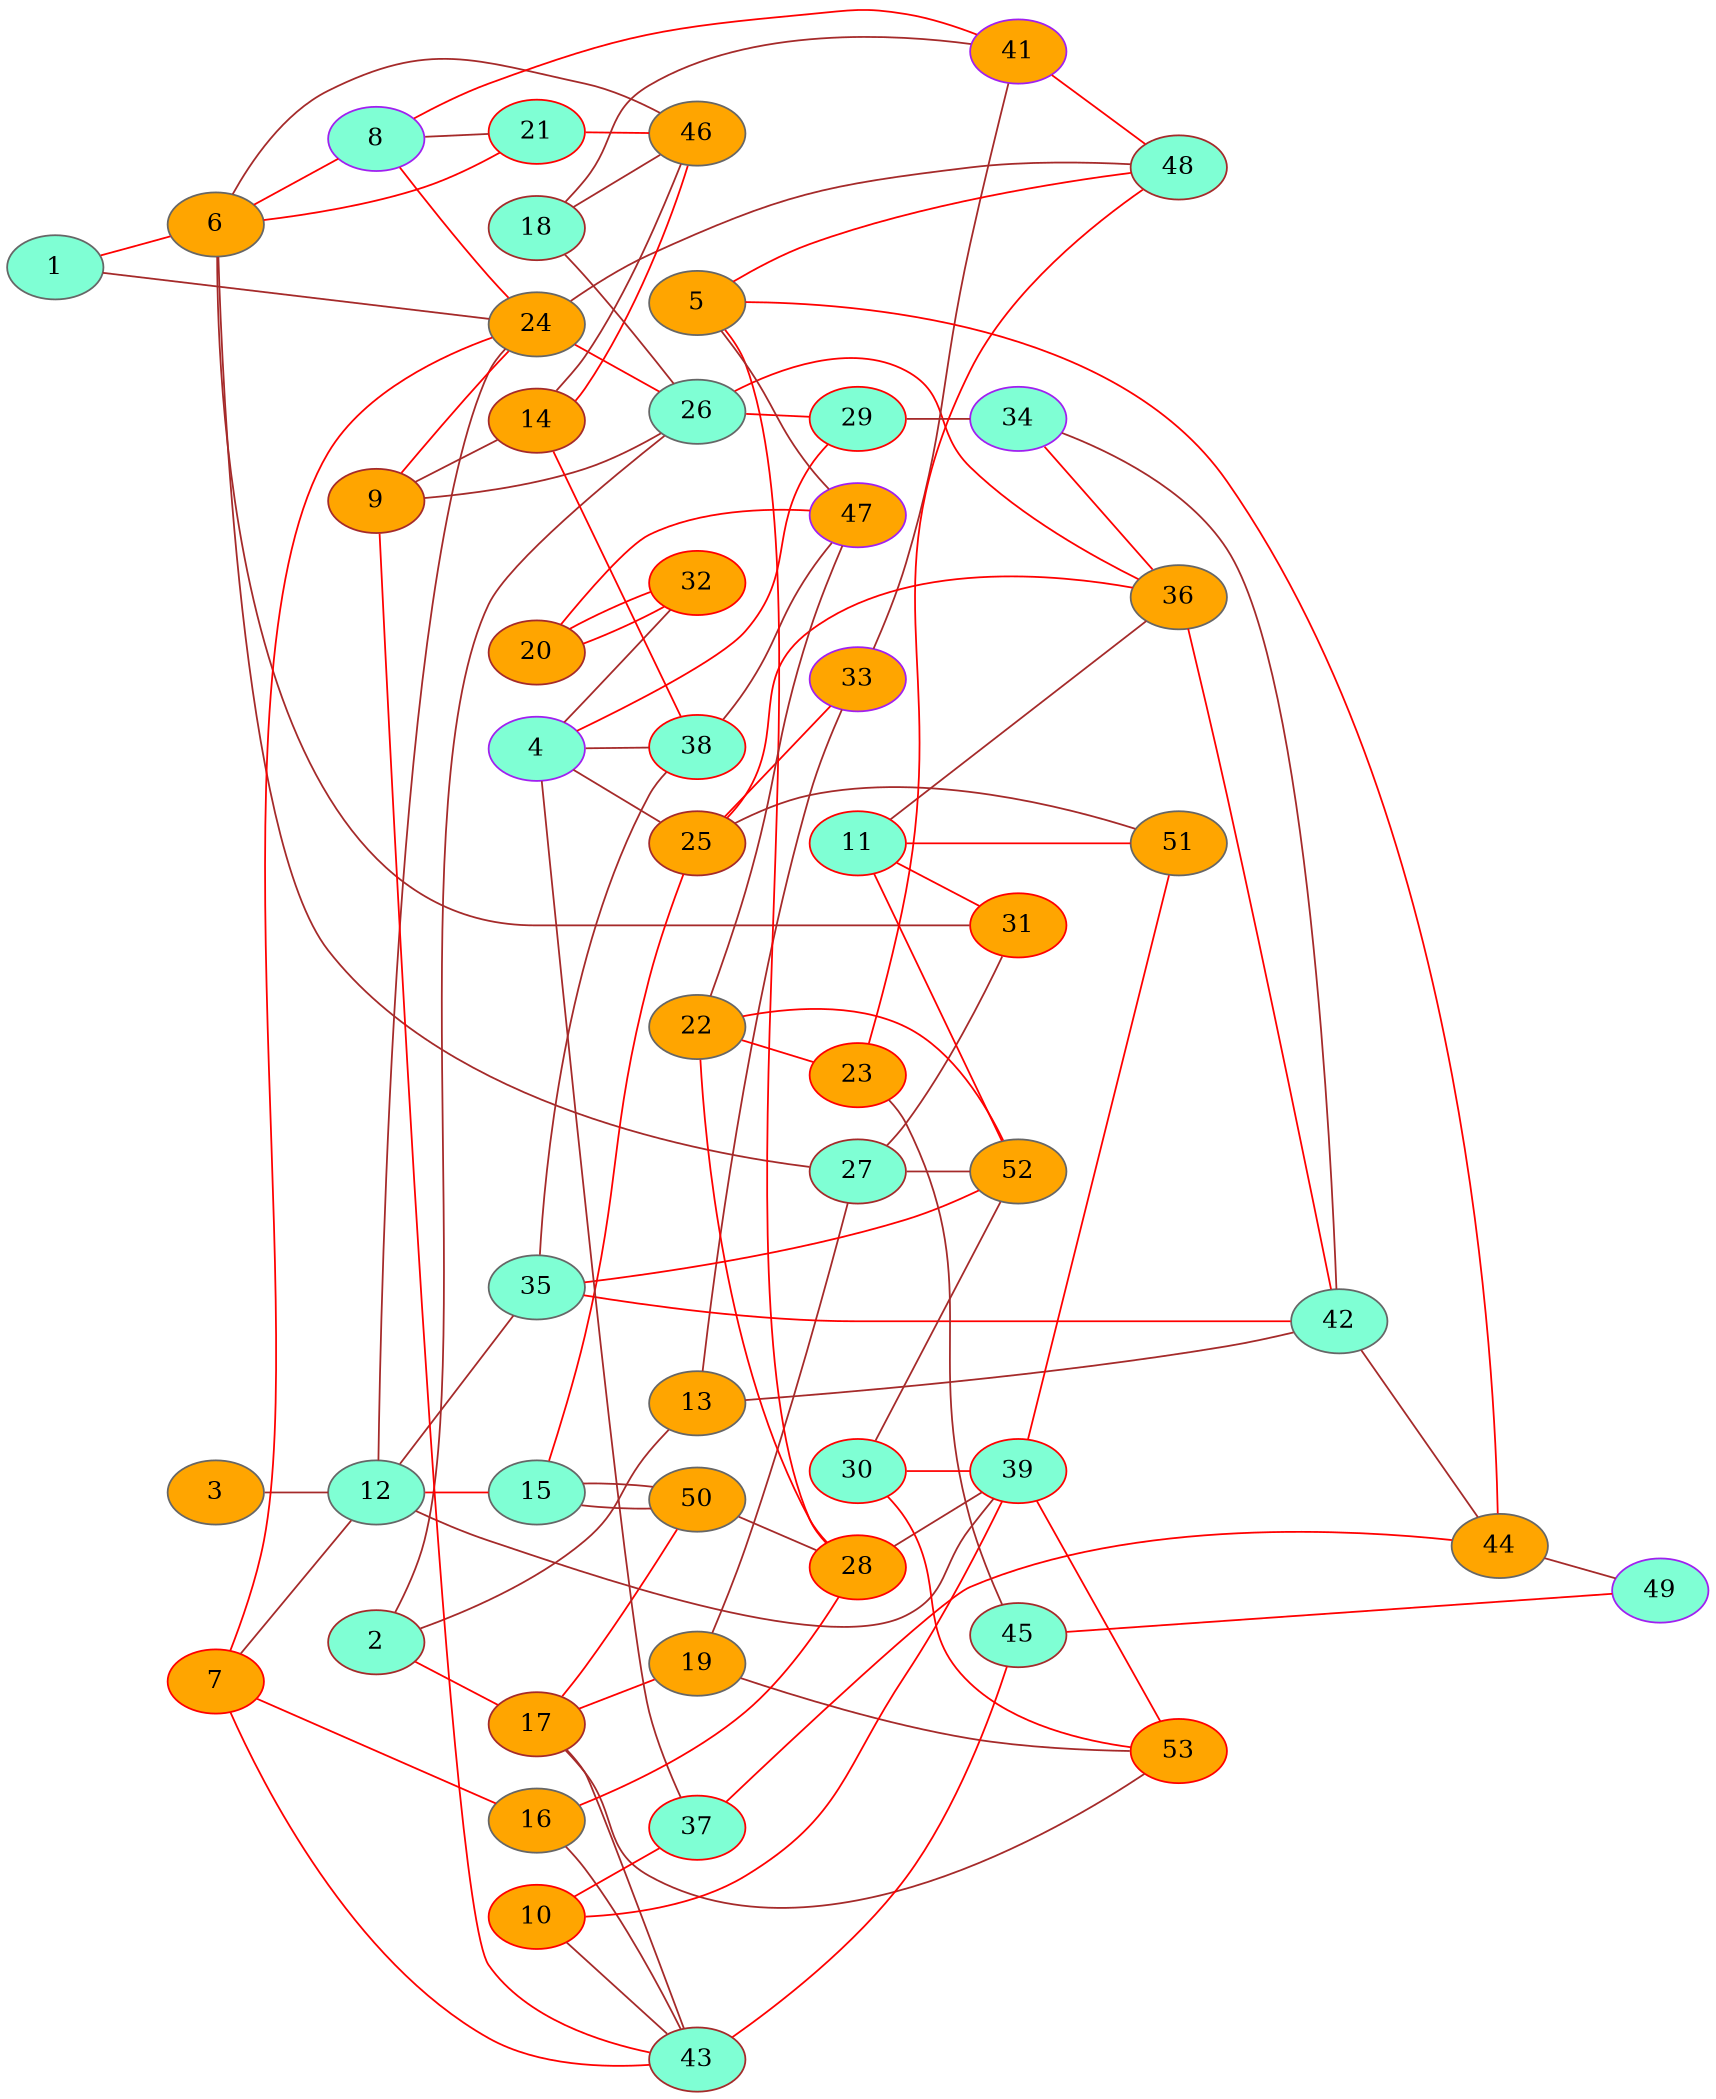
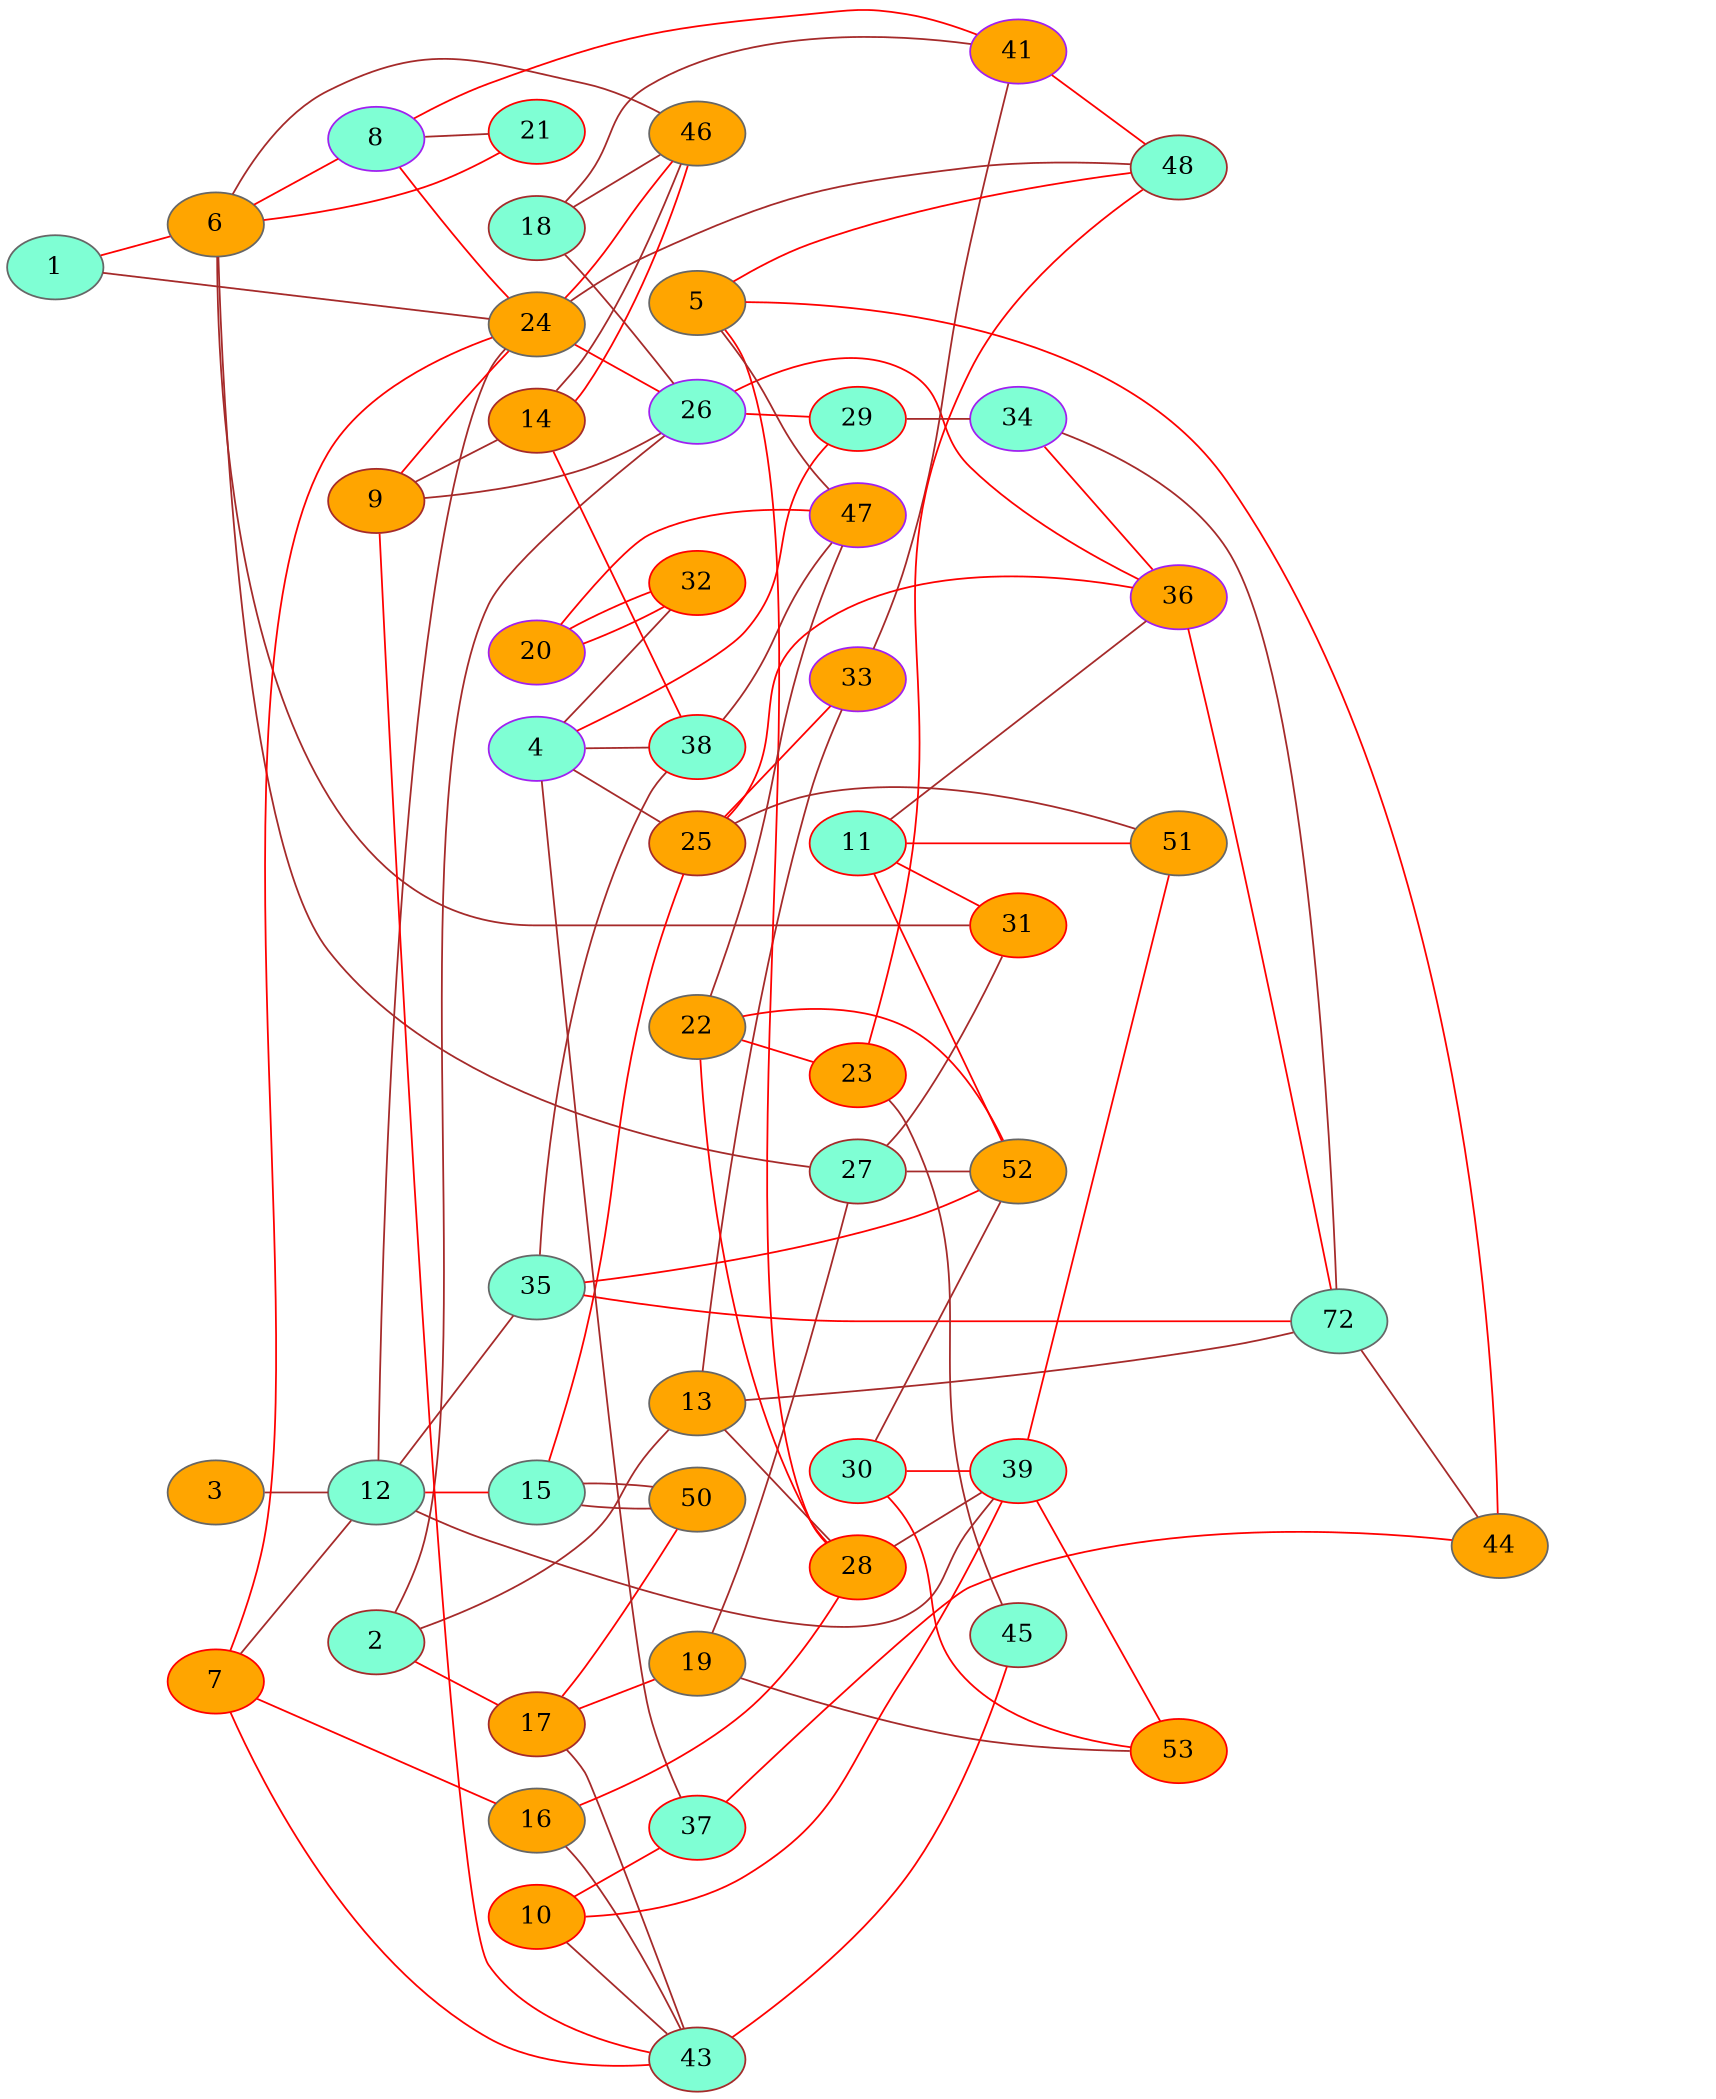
  graph {
    rankdir=LR
    node [color=gray40 fillcolor=orange style=filled]
    edge [color=red]
    1 [fillcolor=aquamarine]
    6
    24
    8 [color=purple fillcolor=aquamarine]
    21 [color=red fillcolor=aquamarine]
    27 [color=brown fillcolor=aquamarine]
    31 [color=red]
    46
-   26 [fillcolor=aquamarine]
+   26 [color=purple fillcolor=aquamarine]
    48 [color=brown fillcolor=aquamarine]
    2 [color=brown fillcolor=aquamarine]
    13
    17 [color=brown]
    28 [color=red]
    33 [color=purple]
-   42 [fillcolor=aquamarine]
+   42 [fillcolor=aquamarine label=72]
    19
    43 [color=brown fillcolor=aquamarine]
    50
    53 [color=red]
    29 [color=red fillcolor=aquamarine]
-   36
+   36 [color=purple]
    12 [fillcolor=aquamarine]
    3
    39 [color=red fillcolor=aquamarine]
    15 [fillcolor=aquamarine]
    35 [fillcolor=aquamarine]
    4 [color=purple fillcolor=aquamarine]
    25 [color=brown]
    32 [color=red]
    37 [color=red fillcolor=aquamarine]
    38 [color=red fillcolor=aquamarine]
    51
    34 [color=purple fillcolor=aquamarine]
    44
    47 [color=purple]
    5
-   49 [color=purple fillcolor=aquamarine]
    41 [color=purple]
    52
    7 [color=red]
    16
    45 [color=brown fillcolor=aquamarine]
    9 [color=brown]
    14 [color=brown]
    10 [color=red]
    11 [color=red fillcolor=aquamarine]
    18 [color=brown fillcolor=aquamarine]
-   20 [color=brown]
+   20 [color=purple]
    22
    23 [color=red]
    30 [color=red fillcolor=aquamarine]
    1 -- 6
    1 -- 24 [color=brown]
    6 -- 8
    6 -- 21
    6 -- 27 [color=brown]
    6 -- 31 [color=brown]
    6 -- 46 [color=brown]
    24 -- 26
    24 -- 48 [color=brown]
    8 -- 24
    8 -- 21 [color=brown]
    8 -- 41
-   21 -- 46
+   24 -- 46
    27 -- 31 [color=brown]
    27 -- 52 [color=brown]
    26 -- 29
    26 -- 36
    2 -- 26 [color=brown]
    2 -- 13 [color=brown]
    2 -- 17
-   50 -- 28 [color=brown]
+   13 -- 28 [color=brown]
    13 -- 33 [color=brown]
    13 -- 42 [color=brown]
    17 -- 19
    17 -- 43 [color=brown]
    17 -- 50
-   17 -- 53 [color=brown]
    28 -- 39 [color=brown]
    33 -- 41 [color=brown]
    42 -- 44 [color=brown]
    19 -- 27 [color=brown]
    19 -- 53 [color=brown]
    43 -- 45
    29 -- 34 [color=brown]
    36 -- 42
    12 -- 24 [color=brown]
    12 -- 39 [color=brown]
    12 -- 15
    12 -- 35 [color=brown]
    3 -- 12 [color=brown]
    39 -- 53
    39 -- 51
    15 -- 50 [color=brown]
    15 -- 50 [color=brown]
    15 -- 25
    35 -- 42
    35 -- 38 [color=brown]
    35 -- 52
    4 -- 29
    4 -- 25 [color=brown]
    4 -- 32 [color=brown]
    4 -- 37 [color=brown]
    4 -- 38 [color=brown]
    25 -- 33
    25 -- 36
    25 -- 51 [color=brown]
    37 -- 44
    38 -- 47 [color=brown]
    34 -- 42 [color=brown]
    34 -- 36
-   44 -- 49 [color=brown]
    5 -- 48
    5 -- 28
    5 -- 44
    5 -- 47 [color=brown]
    41 -- 48
    7 -- 24
    7 -- 43
    7 -- 12 [color=brown]
    7 -- 16
    16 -- 28
    16 -- 43 [color=brown]
-   45 -- 49
    9 -- 24
    9 -- 26 [color=brown]
    9 -- 43
    9 -- 14 [color=brown]
    14 -- 46
    14 -- 46 [color=brown]
    14 -- 38
    10 -- 43 [color=brown]
    10 -- 39
    10 -- 37
    11 -- 31
    11 -- 36 [color=brown]
    11 -- 51
    11 -- 52
    18 -- 46 [color=brown]
    18 -- 26 [color=brown]
    18 -- 41 [color=brown]
    20 -- 32
    20 -- 32
    20 -- 47
    22 -- 28
    22 -- 47 [color=brown]
    22 -- 52
    22 -- 23
    23 -- 48
    23 -- 45 [color=brown]
    30 -- 53
    30 -- 39
    30 -- 52 [color=brown]
  }
